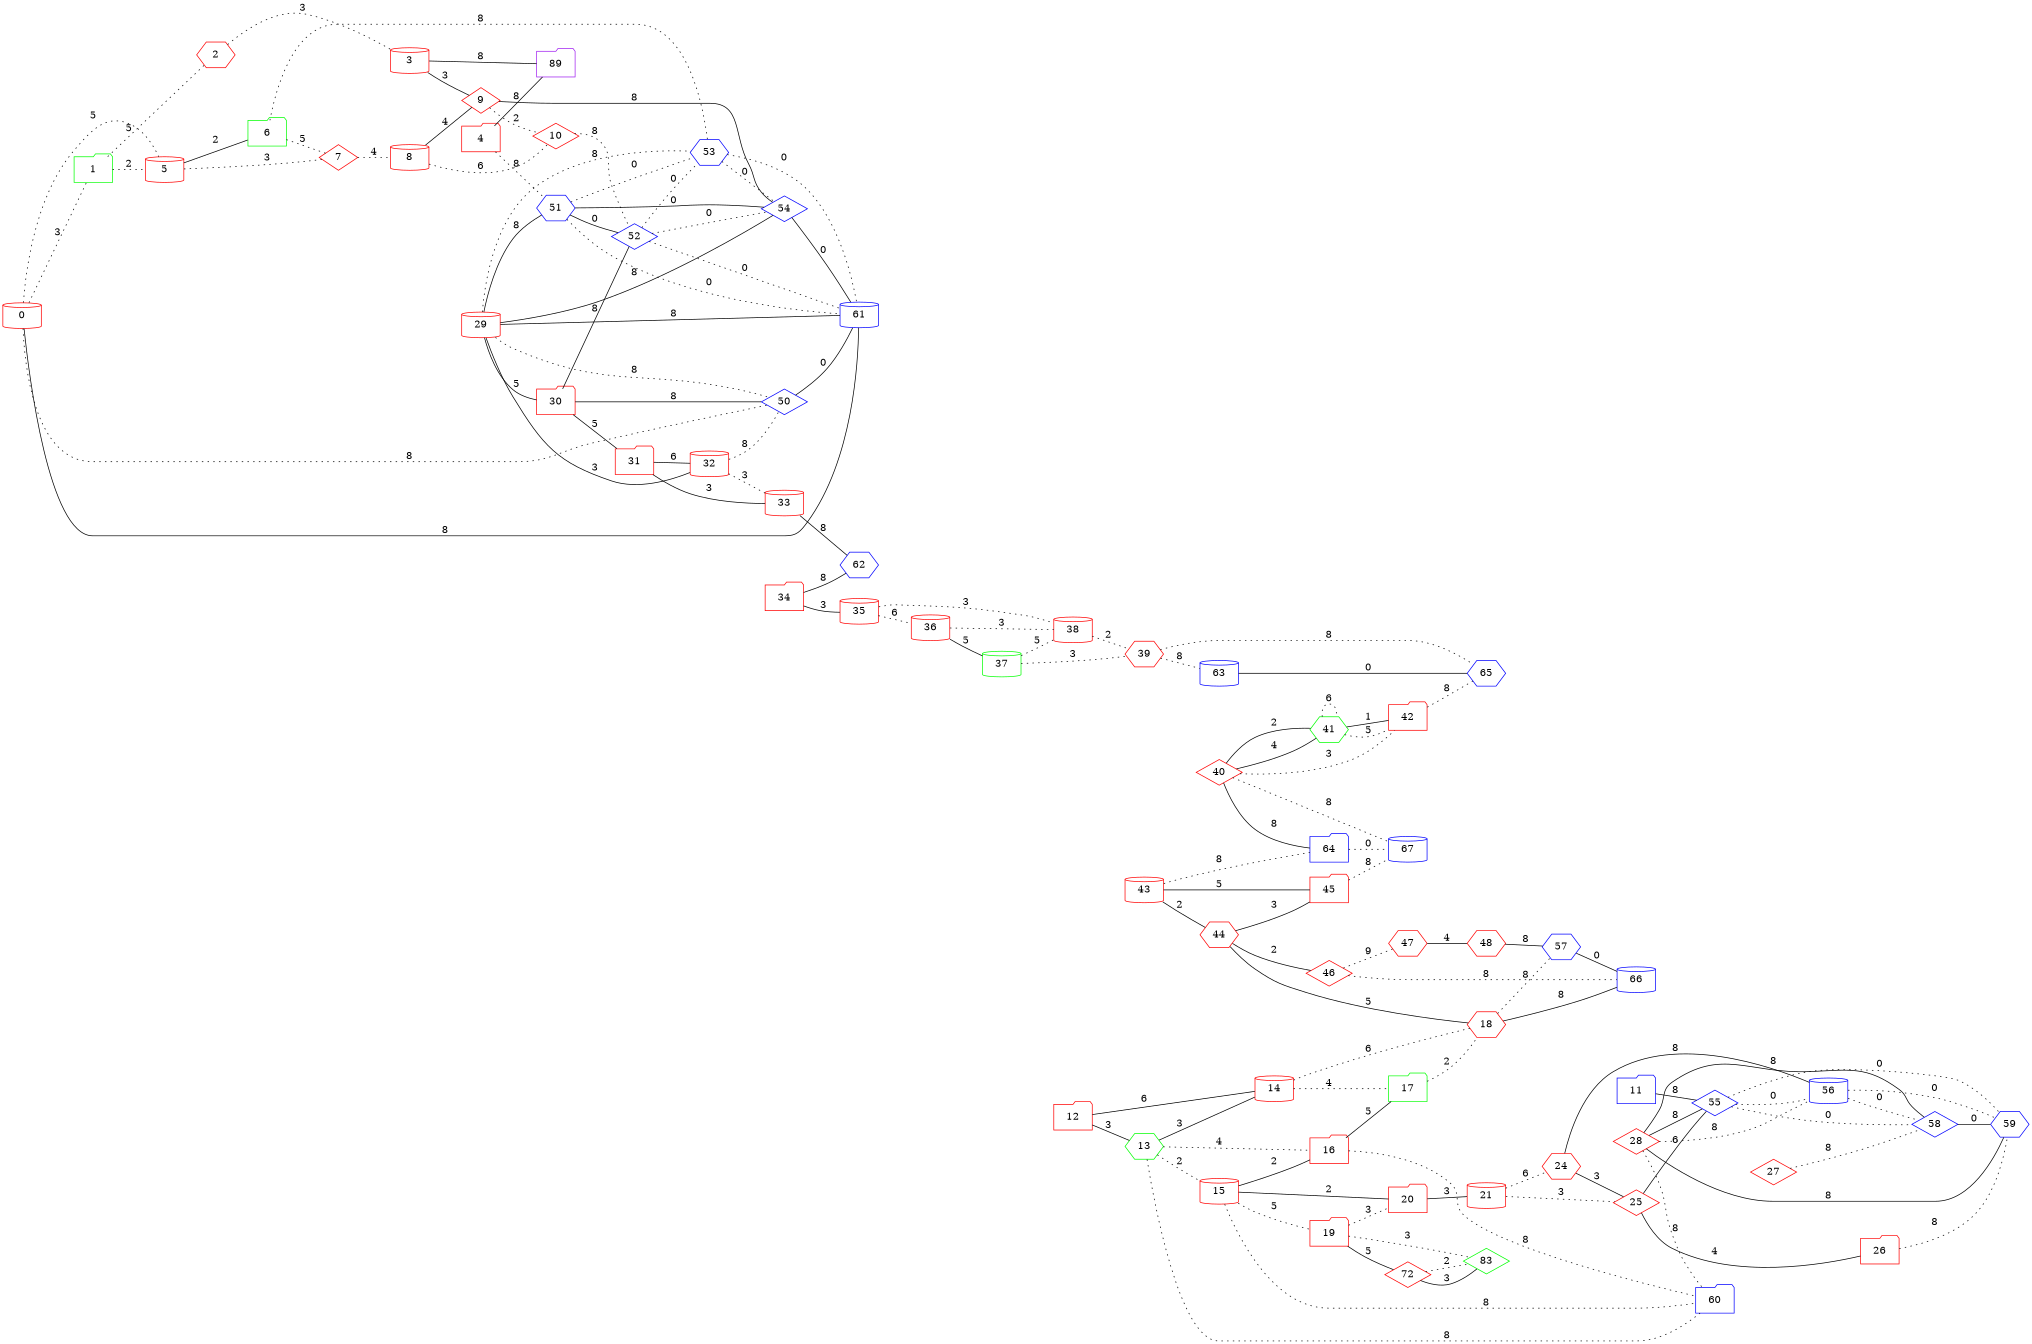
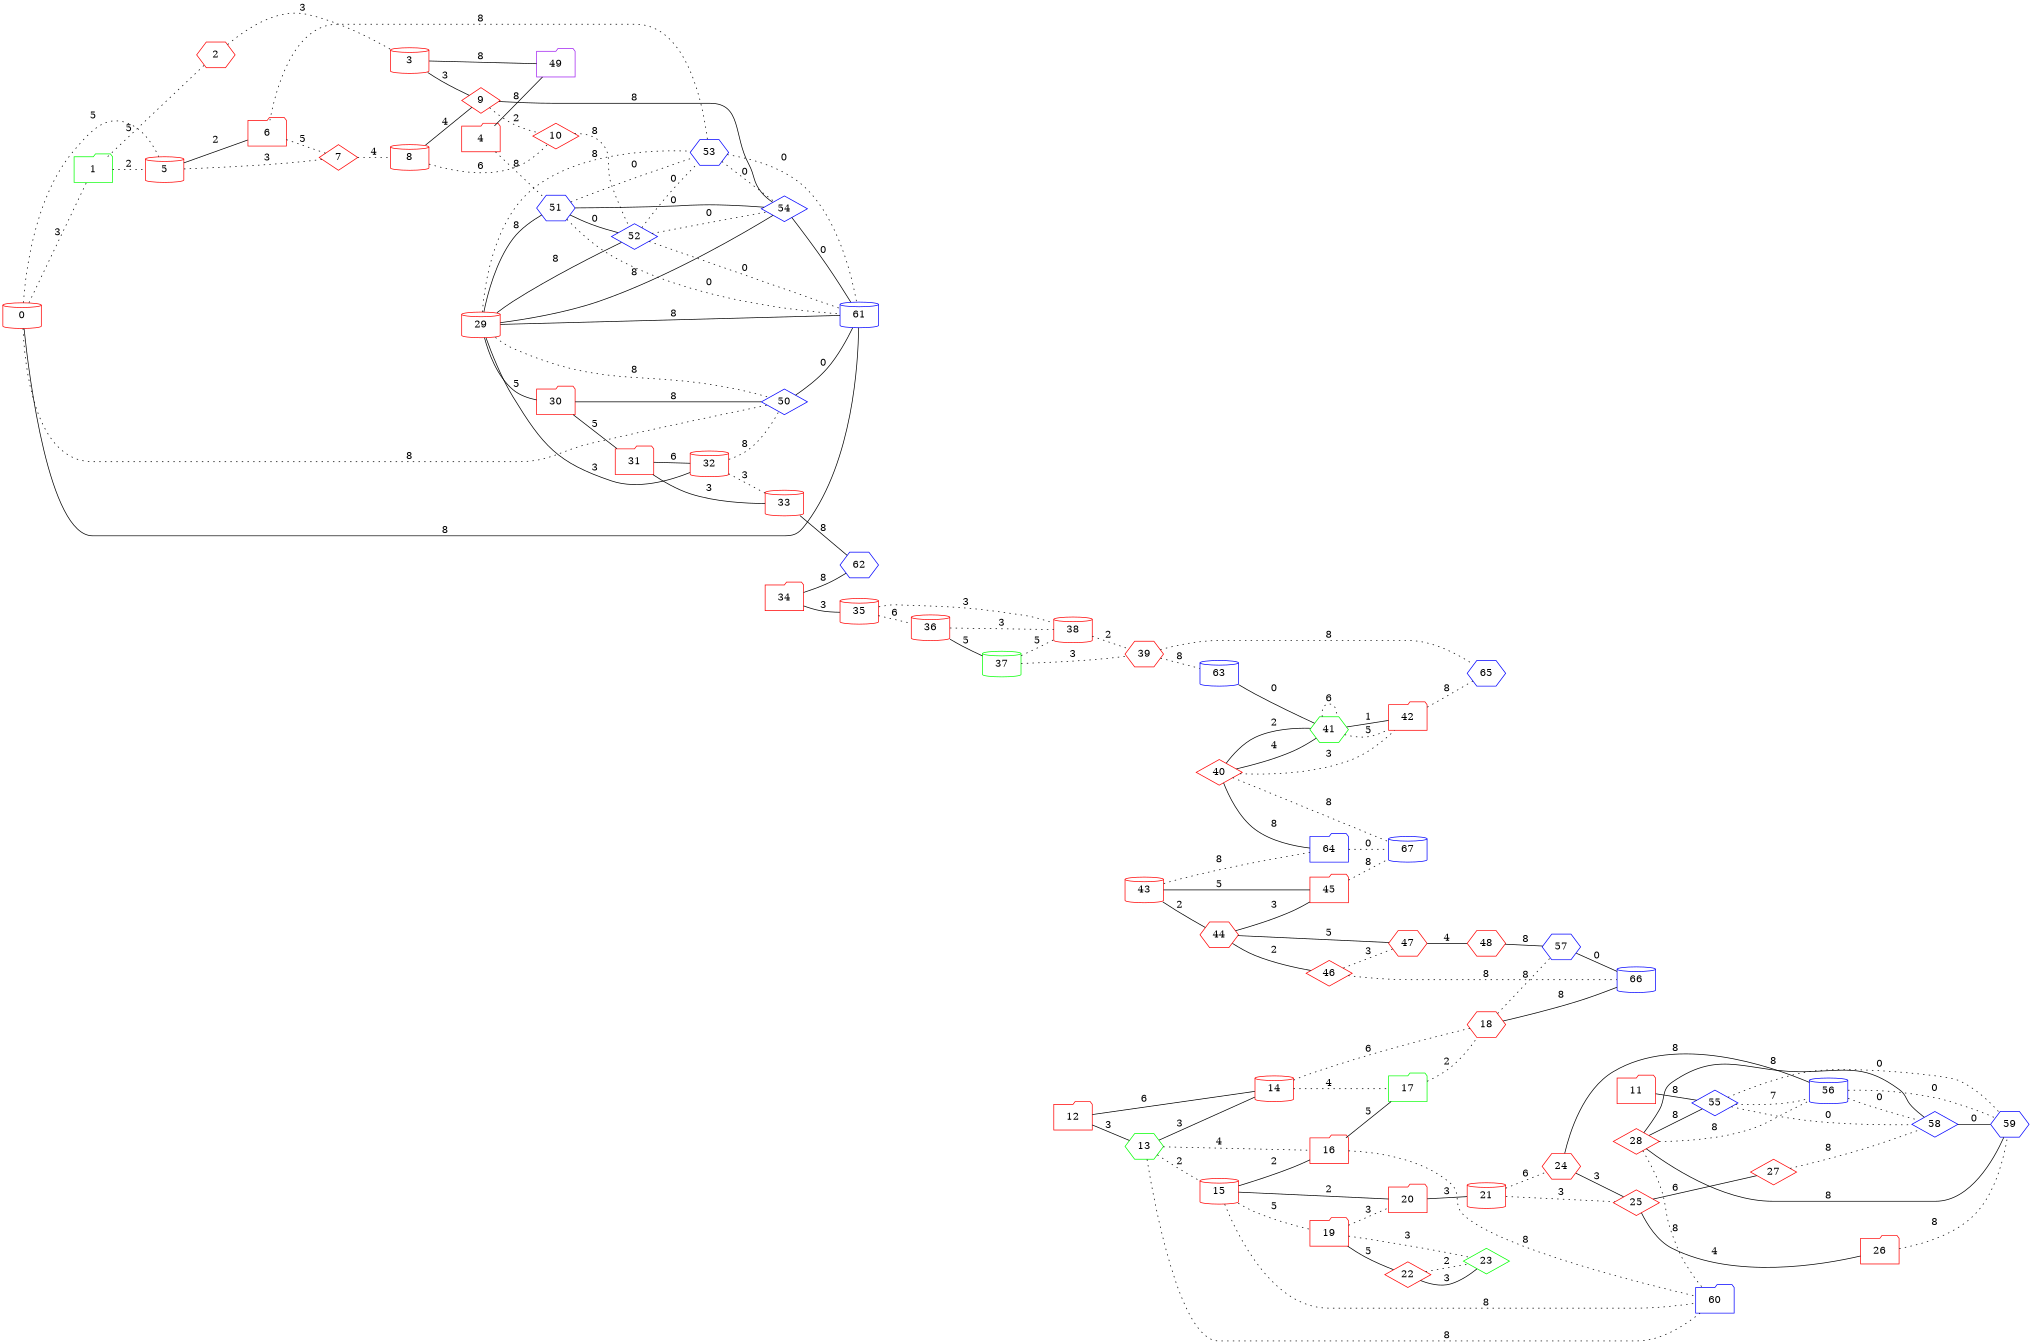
  graph {
    rankdir=LR
    node [color=red shape=cylinder weight=1]
    edge [style=dotted]
    1 [color=green shape=folder weight=2]
    0
    5
    50 [color=blue shape=diamond weight=3]
    61 [color=blue weight=3]
    2 [shape=hexagon]
-   6 [color=green shape=folder]
+   6 [shape=folder]
    7 [shape=diamond]
    3
-   49 [color=purple shape=folder weight=4 label=89]
+   49 [color=purple shape=folder weight=4]
    9 [shape=diamond]
    4 [shape=folder]
    51 [color=blue shape=hexagon weight=3]
    53 [color=blue shape=hexagon weight=3]
    54 [color=blue shape=diamond weight=3]
    52 [color=blue shape=diamond weight=3]
    8
    10 [shape=diamond]
-   11 [color=blue shape=folder]
+   11 [shape=folder]
    55 [color=blue shape=diamond weight=3]
    12 [shape=folder]
    13 [color=green shape=hexagon weight=2]
    14
    56 [color=blue weight=3]
    59 [color=blue shape=hexagon weight=3]
    58 [color=blue shape=diamond weight=3]
    15
    16 [shape=folder]
    60 [color=blue shape=folder weight=3]
    17 [color=green shape=folder weight=2]
    18 [shape=hexagon]
    19 [shape=folder]
    20 [shape=folder]
    57 [color=blue shape=hexagon weight=3]
    66 [color=blue weight=3]
-   22 [shape=diamond label=72]
-   23 [color=green shape=diamond weight=2 label=83]
+   22 [shape=diamond]
+   23 [color=green shape=diamond weight=2]
    21
    24 [shape=hexagon]
    25 [shape=diamond]
    26 [shape=folder]
    27 [shape=diamond]
    28 [shape=diamond]
    29
    30 [shape=folder]
    32
    31 [shape=folder]
    33
    62 [color=blue shape=hexagon weight=3]
    34 [shape=folder]
    35
    36
    38
    37 [color=green weight=2]
    39 [shape=hexagon]
    63 [color=blue weight=3]
    65 [color=blue shape=hexagon weight=3]
    40 [shape=diamond]
    41 [color=green shape=hexagon weight=2]
    42 [shape=folder]
    64 [color=blue shape=folder weight=3]
    67 [color=blue weight=3]
    43
    44 [shape=hexagon]
    45 [shape=folder]
    46 [shape=diamond]
    47 [shape=hexagon]
    48 [shape=hexagon]
    1 -- 5 [label=2]
    1 -- 2 [label=5]
    0 -- 1 [label=3]
    0 -- 5 [label=5]
    0 -- 50 [label=8]
    0 -- 61 [label=8 style=solid]
    5 -- 6 [label=2 style=solid]
    5 -- 7 [label=3]
    50 -- 61 [label=0 style=solid]
    2 -- 3 [label=3]
    6 -- 7 [label=5]
    6 -- 53 [label=8]
    7 -- 8 [label=4]
    3 -- 49 [label=8 style=solid]
    3 -- 9 [label=3 style=solid]
    9 -- 54 [label=8 style=solid]
    9 -- 10 [label=2]
    4 -- 49 [label=8 style=solid]
    4 -- 51 [label=8]
    51 -- 61 [label=0]
    51 -- 53 [label=0]
    51 -- 54 [label=0 style=solid]
    51 -- 52 [label=0 style=solid]
    53 -- 61 [label=0]
    53 -- 54 [label=0]
    54 -- 61 [label=0 style=solid]
    52 -- 61 [label=0]
    52 -- 53 [label=0]
    52 -- 54 [label=0]
    8 -- 9 [label=4 style=solid]
    8 -- 10 [label=6]
    10 -- 52 [label=8]
    11 -- 55 [label=8 style=solid]
-   55 -- 56 [label=0]
+   55 -- 56 [label=7]
    55 -- 59 [label=0]
    55 -- 58 [label=0]
    12 -- 13 [label=3 style=solid]
    12 -- 14 [label=6 style=solid]
    13 -- 14 [label=3 style=solid]
    13 -- 15 [label=2]
    13 -- 16 [label=4]
    13 -- 60 [label=8]
    14 -- 17 [label=4]
    14 -- 18 [label=6]
    56 -- 59 [label=0]
    56 -- 58 [label=0]
    58 -- 59 [label=0 style=solid]
    15 -- 16 [label=2 style=solid]
    15 -- 60 [label=8]
    15 -- 19 [label=5]
    15 -- 20 [label=2 style=solid]
    16 -- 60 [label=8]
    16 -- 17 [label=5 style=solid]
    17 -- 18 [label=2]
    18 -- 57 [label=8]
    18 -- 66 [label=8 style=solid]
    19 -- 20 [label=3]
    19 -- 22 [label=5 style=solid]
    19 -- 23 [label=3]
    20 -- 21 [label=3 style=solid]
    57 -- 66 [label=0 style=solid]
    22 -- 23 [label=3 style=solid]
    22 -- 23 [label=2]
    21 -- 24 [label=6]
    21 -- 25 [label=3]
    24 -- 56 [label=8 style=solid]
    24 -- 25 [label=3 style=solid]
    25 -- 26 [label=4 style=solid]
-   25 -- 55 [label=6 style=solid]
+   25 -- 27 [label=6 style=solid]
    26 -- 59 [label=8]
    27 -- 58 [label=8]
    28 -- 55 [label=8 style=solid]
    28 -- 56 [label=8]
    28 -- 59 [label=8 style=solid]
    28 -- 58 [label=8 style=solid]
    28 -- 60 [label=8]
    29 -- 50 [label=8]
    29 -- 61 [label=8 style=solid]
    29 -- 51 [label=8 style=solid]
    29 -- 53 [label=8]
    29 -- 54 [label=8 style=solid]
-   30 -- 52 [label=8 style=solid]
+   29 -- 52 [label=8 style=solid]
    29 -- 30 [label=5 style=solid]
    29 -- 32 [label=3 style=solid]
    30 -- 50 [label=8 style=solid]
    30 -- 31 [label=5 style=solid]
    32 -- 50 [label=8]
    32 -- 33 [label=3]
    31 -- 32 [label=6 style=solid]
    31 -- 33 [label=3 style=solid]
    33 -- 62 [label=8 style=solid]
    34 -- 62 [label=8 style=solid]
    34 -- 35 [label=3 style=solid]
    35 -- 36 [label=6]
    35 -- 38 [label=3]
    36 -- 38 [label=3]
    36 -- 37 [label=5 style=solid]
    38 -- 39 [label=2]
    37 -- 38 [label=5]
    37 -- 39 [label=3]
    39 -- 63 [label=8]
    39 -- 65 [label=8]
-   63 -- 65 [label=0 style=solid]
+   63 -- 41 [label=0 style=solid]
    40 -- 41 [label=2 style=solid]
    40 -- 41 [label=4 style=solid]
    40 -- 42 [label=3]
    40 -- 64 [label=8 style=solid]
    40 -- 67 [label=8]
    41 -- 41 [label=6]
    41 -- 42 [label=5]
    41 -- 42 [label=1 style=solid]
    42 -- 65 [label=8]
    64 -- 67 [label=0]
    43 -- 64 [label=8]
    43 -- 44 [label=2 style=solid]
    43 -- 45 [label=5 style=solid]
    44 -- 45 [label=3 style=solid]
    44 -- 46 [label=2 style=solid]
-   44 -- 18 [label=5 style=solid]
+   44 -- 47 [label=5 style=solid]
    45 -- 67 [label=8]
    46 -- 66 [label=8]
-   46 -- 47 [label=9]
+   46 -- 47 [label=3]
    47 -- 48 [label=4 style=solid]
    48 -- 57 [label=8 style=solid]
  }
